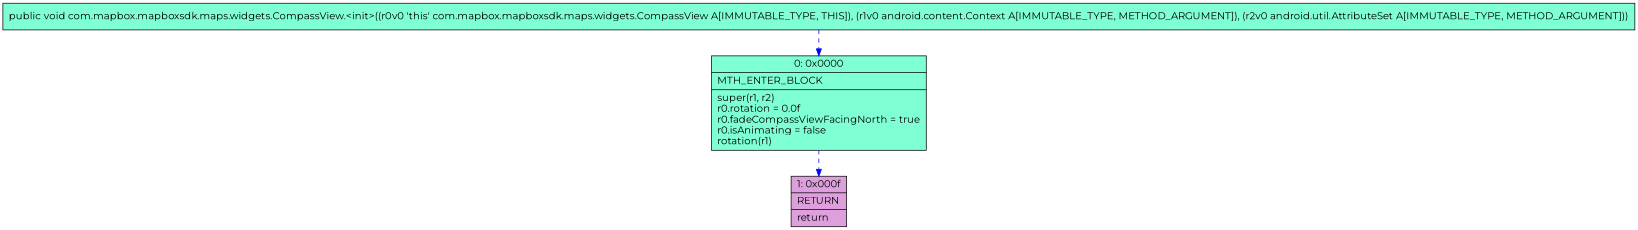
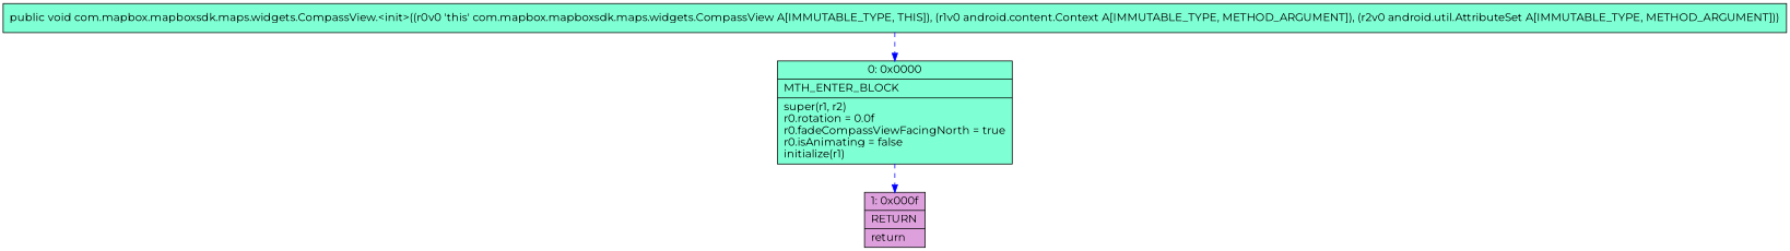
  digraph {
    fontname=Montserrat
    node [shape=record style=filled fillcolor=aquamarine fontname=Montserrat]
    edge [color=blue style=dashed fontname=Montserrat]
-   n1 [label="{0\:\ 0x0000|MTH_ENTER_BLOCK\l|super(r1, r2)\lr0.rotation = 0.0f\lr0.fadeCompassViewFacingNorth = true\lr0.isAnimating = false\lrotation(r1)\l}"]
+   n1 [label="{0\:\ 0x0000|MTH_ENTER_BLOCK\l|super(r1, r2)\lr0.rotation = 0.0f\lr0.fadeCompassViewFacingNorth = true\lr0.isAnimating = false\linitialize(r1)\l}"]
    n2 [label="{1\:\ 0x000f|RETURN\l|return\l}" fillcolor=plum]
    n3 [label="{public void com.mapbox.mapboxsdk.maps.widgets.CompassView.\<init\>((r0v0 'this' com.mapbox.mapboxsdk.maps.widgets.CompassView A[IMMUTABLE_TYPE, THIS]), (r1v0 android.content.Context A[IMMUTABLE_TYPE, METHOD_ARGUMENT]), (r2v0 android.util.AttributeSet A[IMMUTABLE_TYPE, METHOD_ARGUMENT])) }"]
    n1 -> n2
    n3 -> n1
  }
